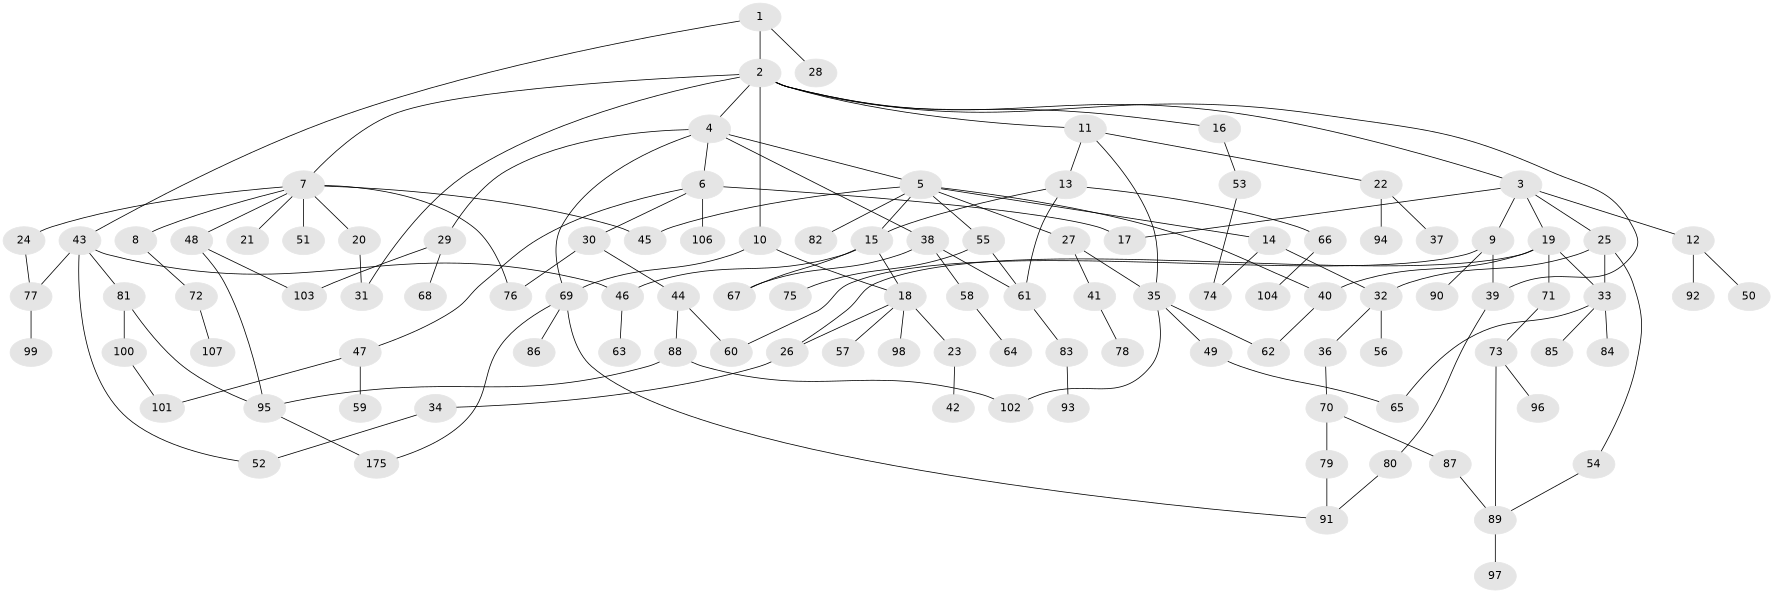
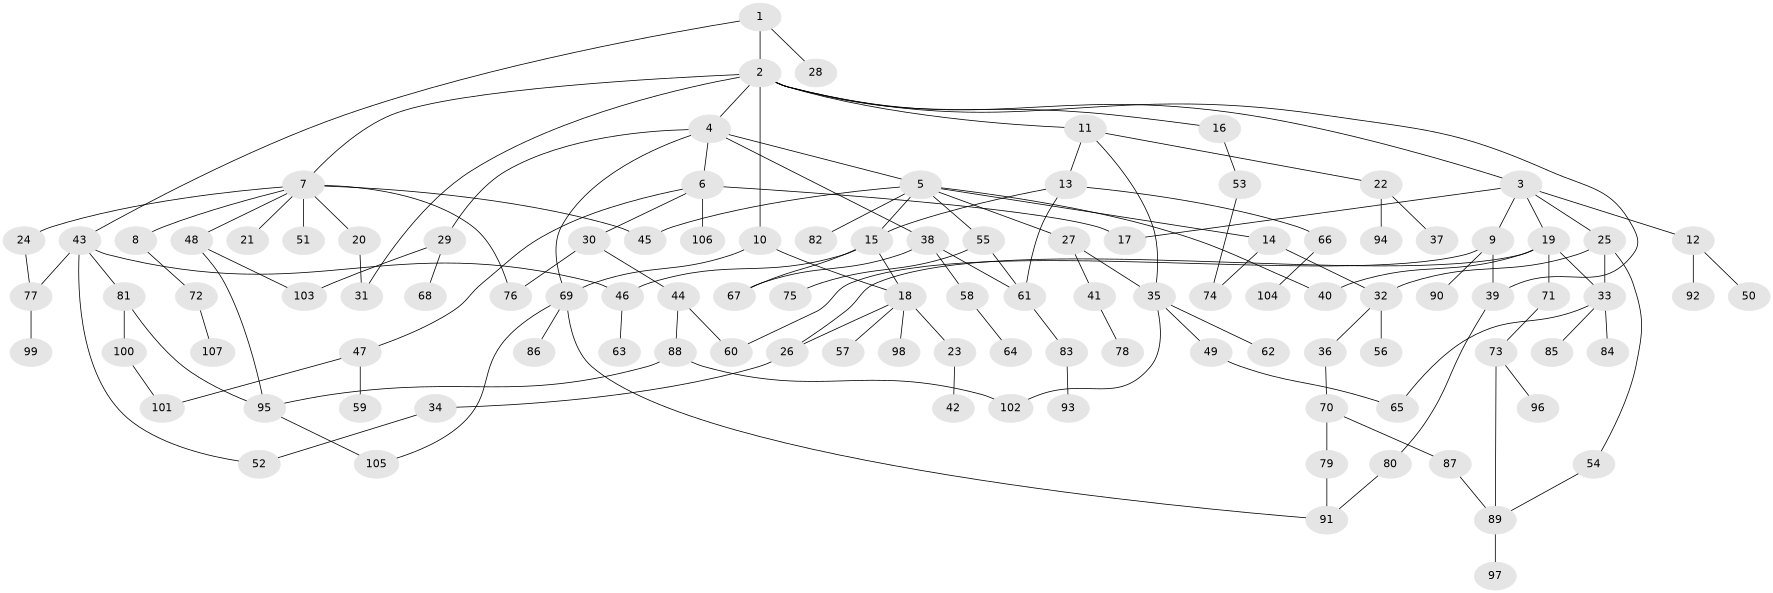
  graph {
    fontname="DejaVu Sans"
    node [color=gray90 fontname="DejaVu Sans" style=filled]
    edge [fontname="DejaVu Sans"]
    1
    2
    28
    43
    3
    4
    7
    10
    11
    16
    31
    39
    46
    77
    52
    81
    9
    12
    17
    19
    25
    5
    6
    29
    38
    69
    45
    8
    20
    21
    24
    48
    51
    76
    18
    13
    22
    35
    53
    80
    60
    90
    50
    92
    40
    26
    33
    71
    32
    54
    14
    15
    27
    55
    82
    30
    47
    106
    68
    103
    61
    67
    58
    86
    91
-   105 [label=175]
+   105
    74
    41
    62
    75
    44
    59
    101
    72
    95
    107
    23
    57
    98
    66
    37
    94
    49
    102
    83
    104
    36
    56
    63
    42
    34
    65
    84
    85
    73
    99
    89
    78
    88
    70
    79
    87
    64
    100
    97
    93
    96
    1 -- 2
    1 -- 28
    1 -- 43
    2 -- 3
    2 -- 4
    2 -- 7
    2 -- 10
    2 -- 11
    2 -- 16
    2 -- 31
    2 -- 39
    43 -- 46
    43 -- 77
    43 -- 52
    43 -- 81
    3 -- 9
    3 -- 12
    3 -- 17
    3 -- 19
    3 -- 25
    4 -- 5
    4 -- 6
    4 -- 29
    4 -- 38
    4 -- 69
    7 -- 45
    7 -- 8
    7 -- 20
    7 -- 21
    7 -- 24
    7 -- 48
    7 -- 51
    7 -- 76
    10 -- 69
    10 -- 18
    11 -- 13
    11 -- 22
    11 -- 35
    16 -- 53
    39 -- 80
    46 -- 63
    77 -- 99
    81 -- 95
    81 -- 100
    9 -- 39
    9 -- 60
    9 -- 90
    12 -- 50
    12 -- 92
    19 -- 40
    19 -- 26
    19 -- 33
    19 -- 71
    25 -- 33
    25 -- 32
    25 -- 54
    5 -- 45
    5 -- 40
    5 -- 14
    5 -- 15
    5 -- 27
    5 -- 55
    5 -- 82
    6 -- 17
    6 -- 30
    6 -- 47
    6 -- 106
    29 -- 68
    29 -- 103
    38 -- 61
    38 -- 67
    38 -- 58
    69 -- 86
    69 -- 91
    69 -- 105
    8 -- 72
    20 -- 31
    24 -- 77
    48 -- 103
    48 -- 95
    18 -- 26
    18 -- 23
    18 -- 57
    18 -- 98
    13 -- 15
    13 -- 61
    13 -- 66
    22 -- 37
    22 -- 94
    35 -- 62
    35 -- 49
    35 -- 102
    53 -- 74
    80 -- 91
-   40 -- 62
    26 -- 34
    33 -- 65
    33 -- 84
    33 -- 85
    71 -- 73
    32 -- 36
    32 -- 56
    54 -- 89
    14 -- 32
    14 -- 74
    15 -- 46
    15 -- 18
    15 -- 67
    27 -- 35
    27 -- 41
    55 -- 61
    55 -- 75
    30 -- 76
    30 -- 44
    47 -- 59
    47 -- 101
    61 -- 83
    58 -- 64
    41 -- 78
    44 -- 60
    44 -- 88
    72 -- 107
    95 -- 105
    23 -- 42
    66 -- 104
    49 -- 65
    83 -- 93
    36 -- 70
    34 -- 52
    73 -- 89
    73 -- 96
    89 -- 97
    88 -- 95
    88 -- 102
    70 -- 79
    70 -- 87
    79 -- 91
    87 -- 89
    100 -- 101
  }
